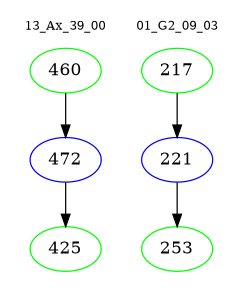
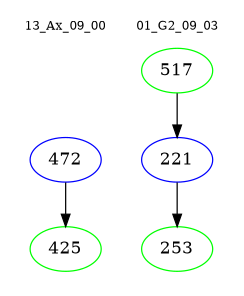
  digraph {
    node [color=green]
    edge [color=black]
-   n1 [label=460]
    n2 [color=blue label=472]
    n3 [label=425]
-   n4 [label=217]
+   n4 [label=517]
    n5 [color=blue label=221]
    n6 [label=253]
    subgraph cluster_1 {
      color=white
      fontsize=10
-     label="13_Ax_39_00"
-     n1
+     label="13_Ax_09_00"
      n2
      n3
    }
    subgraph cluster_2 {
      color=white
      fontsize=10
      label="01_G2_09_03"
      n4
      n5
      n6
    }
-   n1 -> n2
    n2 -> n3
    n4 -> n5
    n5 -> n6
  }
